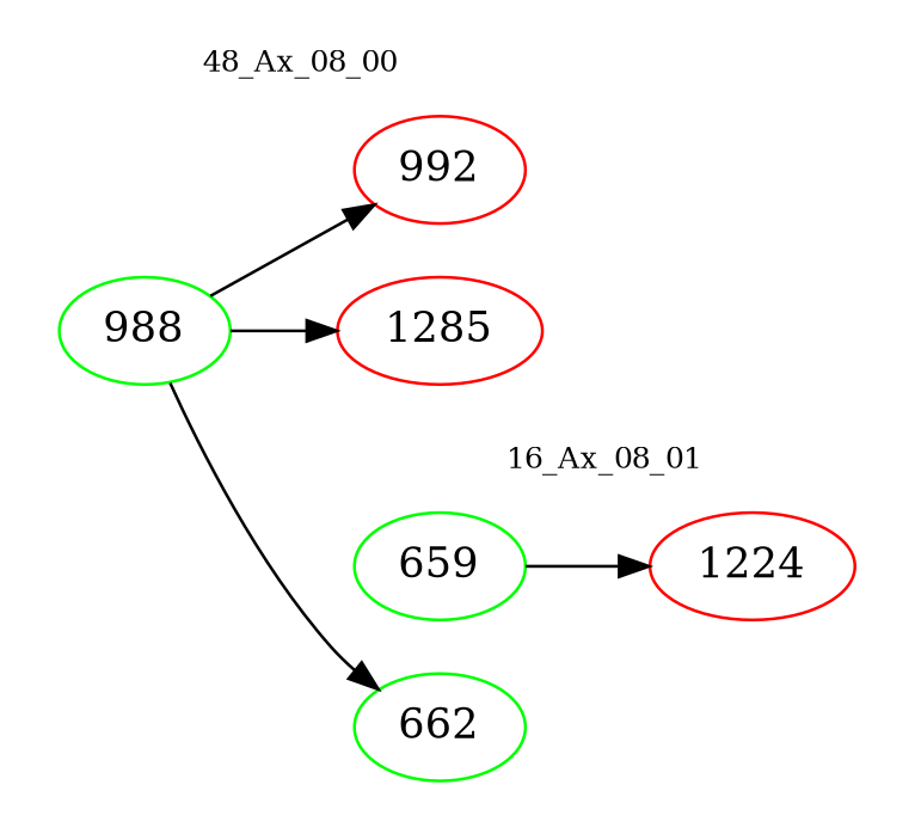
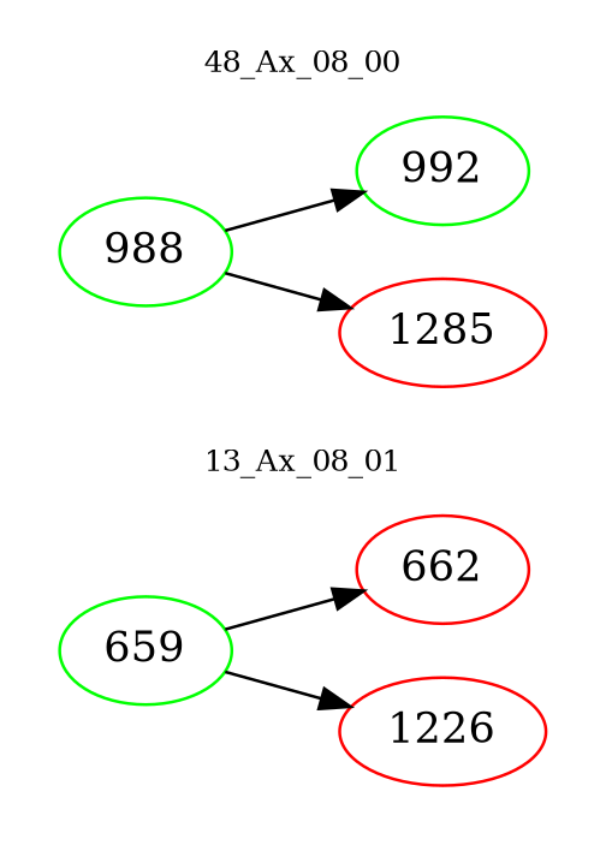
  digraph {
    fontname="DejaVu Serif"
    rankdir=LR
    node [color=green fontname="DejaVu Serif"]
    edge [color=black fontname="DejaVu Serif"]
    n1 [label=659]
-   n2 [color=red label=1224]
-   n3 [label=662]
+   n2 [color=red label=1226]
+   n3 [color=red label=662]
    n4 [label=988]
    n5 [color=red label=1285]
-   n6 [color=red label=992]
+   n6 [label=992]
    subgraph cluster_1 {
      color=white
      fontsize=10
-     label="16_Ax_08_01"
+     label="13_Ax_08_01"
      n1
      n2
      n3
    }
    subgraph cluster_2 {
      color=white
      fontsize=10
      label="48_Ax_08_00"
      n4
      n5
      n6
    }
    n1 -> n2
-   n4 -> n3
+   n1 -> n3
    n4 -> n5
    n4 -> n6
  }
